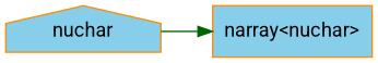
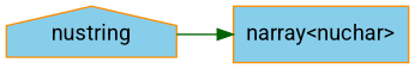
  digraph {
    rankdir=LR
    fontname=Roboto
    node [style=filled fillcolor=skyblue color=darkorange fontname=Roboto]
-   nustring [shape=house label=nuchar]
+   nustring [shape=house]
    "narray<nuchar>" [shape=box]
    nustring -> "narray<nuchar>" [color=darkgreen style=solid fontname=Roboto]
  }
